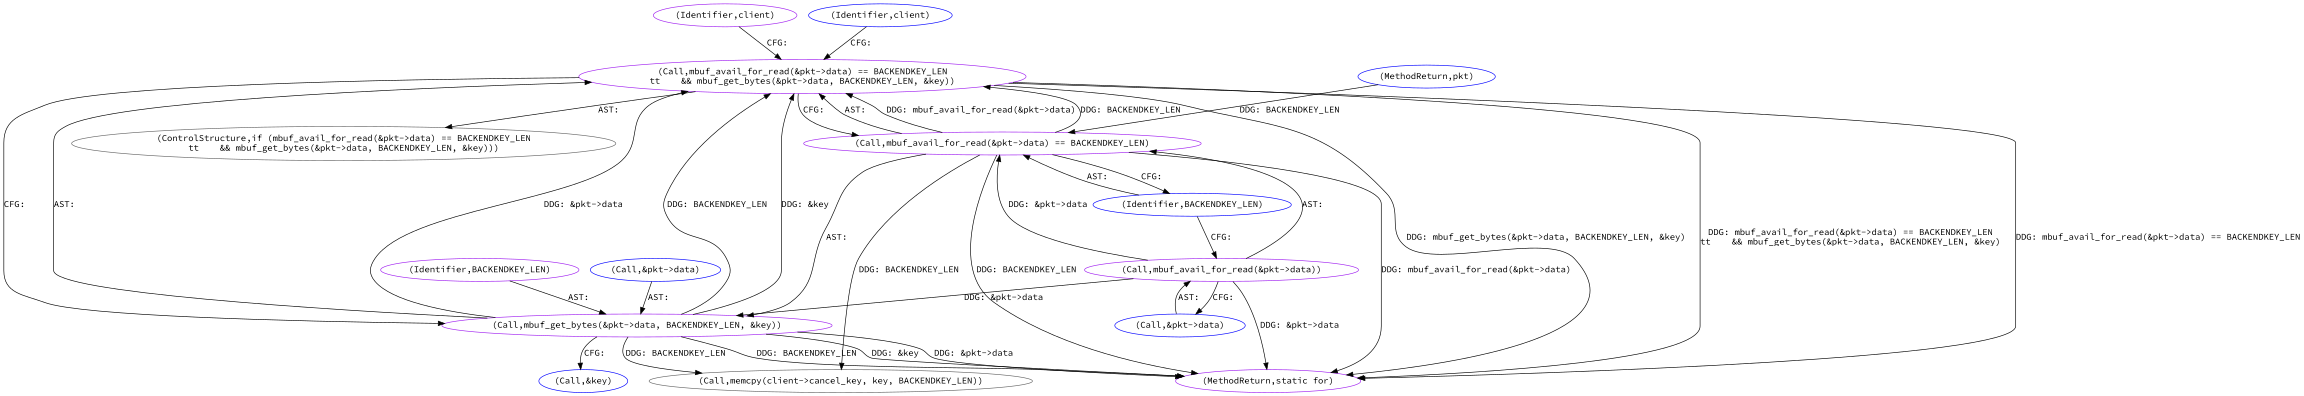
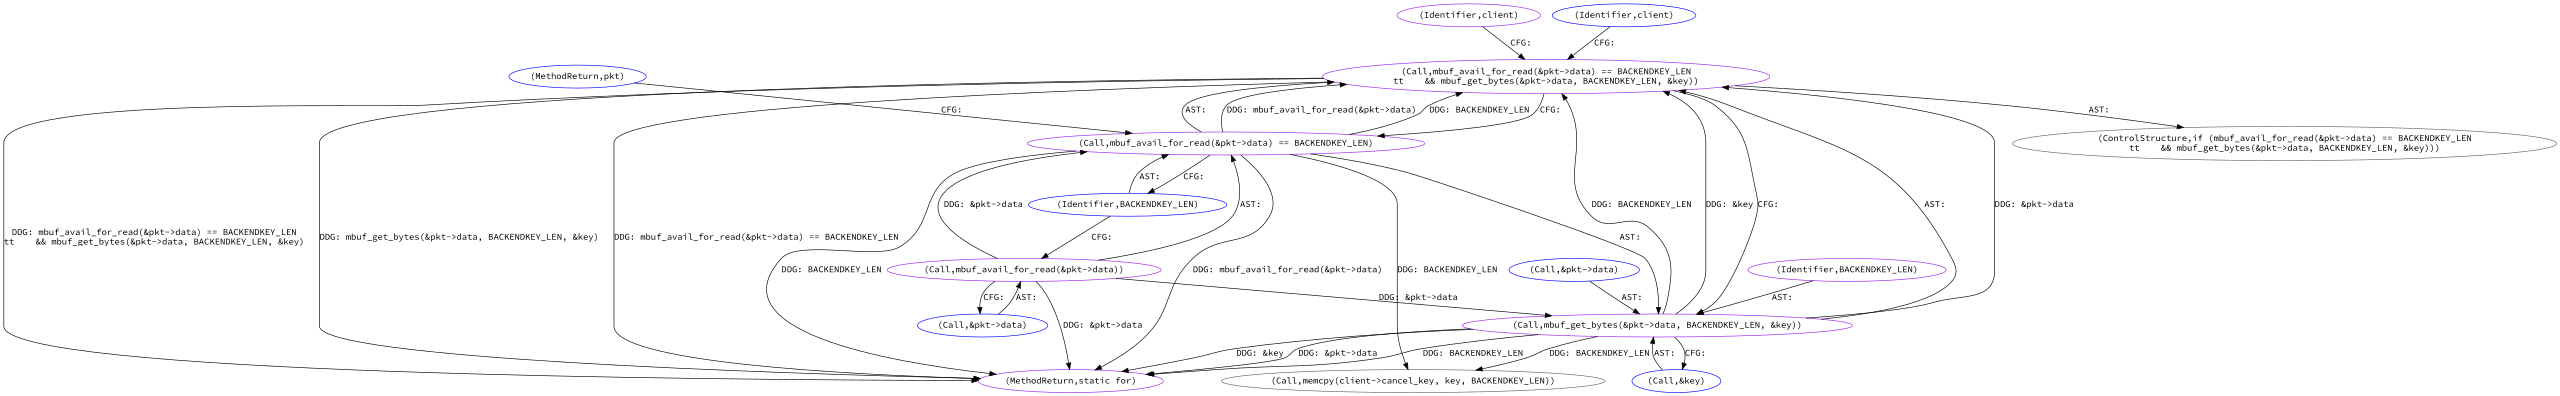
  digraph {
    fontname="Source Code Pro"
    node [color=purple fontname="Source Code Pro"]
    edge [fontname="Source Code Pro"]
    n1 [label="(Call,mbuf_avail_for_read(&pkt->data) == BACKENDKEY_LEN\n\t\t    && mbuf_get_bytes(&pkt->data, BACKENDKEY_LEN, &key))"]
    n2 [label="(Call,mbuf_avail_for_read(&pkt->data) == BACKENDKEY_LEN)"]
    n3 [label="(Call,mbuf_get_bytes(&pkt->data, BACKENDKEY_LEN, &key))"]
    n4 [color=gray40 label="(ControlStructure,if (mbuf_avail_for_read(&pkt->data) == BACKENDKEY_LEN\n\t\t    && mbuf_get_bytes(&pkt->data, BACKENDKEY_LEN, &key)))"]
    n5 [label="(MethodReturn,static for)"]
    n6 [color=gray40 label="(Call,memcpy(client->cancel_key, key, BACKENDKEY_LEN))"]
    n7 [color=blue label="(Identifier,BACKENDKEY_LEN)"]
    n8 [color=blue label="(Call,&key)"]
    n9 [label="(Call,mbuf_avail_for_read(&pkt->data))"]
    n10 [color=blue label="(Call,&pkt->data)"]
    n11 [label="(Identifier,BACKENDKEY_LEN)"]
    n12 [color=blue label="(MethodReturn,pkt)"]
    n13 [label="(Identifier,client)"]
    n14 [color=blue label="(Call,&pkt->data)"]
    n15 [color=blue label="(Identifier,client)"]
    n1 -> n2 [label="CFG: "]
    n1 -> n3 [label="CFG: "]
    n1 -> n4 [label="AST: "]
    n1 -> n5 [label="DDG: mbuf_get_bytes(&pkt->data, BACKENDKEY_LEN, &key)"]
    n1 -> n5 [label="DDG: mbuf_avail_for_read(&pkt->data) == BACKENDKEY_LEN\n\t\t    && mbuf_get_bytes(&pkt->data, BACKENDKEY_LEN, &key)"]
    n1 -> n5 [label="DDG: mbuf_avail_for_read(&pkt->data) == BACKENDKEY_LEN"]
    n2 -> n1 [label="AST: "]
    n2 -> n1 [label="DDG: mbuf_avail_for_read(&pkt->data)"]
    n2 -> n1 [label="DDG: BACKENDKEY_LEN"]
    n2 -> n3 [label="AST: "]
    n2 -> n5 [label="DDG: BACKENDKEY_LEN"]
    n2 -> n5 [label="DDG: mbuf_avail_for_read(&pkt->data)"]
    n2 -> n6 [label="DDG: BACKENDKEY_LEN"]
    n2 -> n7 [label="CFG: "]
    n3 -> n1 [label="AST: "]
    n3 -> n1 [label="DDG: &pkt->data"]
    n3 -> n1 [label="DDG: BACKENDKEY_LEN"]
    n3 -> n1 [label="DDG: &key"]
    n3 -> n5 [label="DDG: BACKENDKEY_LEN"]
    n3 -> n5 [label="DDG: &key"]
    n3 -> n5 [label="DDG: &pkt->data"]
    n3 -> n6 [label="DDG: BACKENDKEY_LEN"]
    n3 -> n8 [label="CFG: "]
    n7 -> n2 [label="AST: "]
    n7 -> n9 [label="CFG: "]
+   n8 -> n3 [label="AST: "]
    n9 -> n2 [label="AST: "]
    n9 -> n2 [label="DDG: &pkt->data"]
    n9 -> n3 [label="DDG: &pkt->data"]
    n9 -> n5 [label="DDG: &pkt->data"]
    n9 -> n10 [label="CFG: "]
    n10 -> n9 [label="AST: "]
    n11 -> n3 [label="AST: "]
-   n12 -> n2 [label="DDG: BACKENDKEY_LEN"]
+   n12 -> n2 [label="CFG: "]
    n13 -> n1 [label="CFG: "]
    n14 -> n3 [label="AST: "]
    n15 -> n1 [label="CFG: "]
  }
